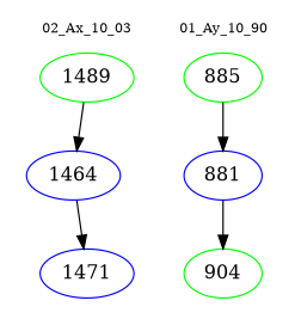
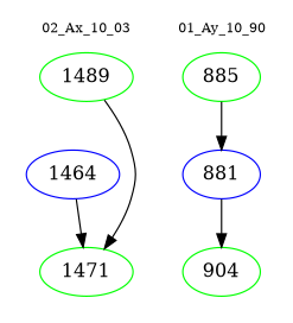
  digraph {
    node [color=green]
    edge [color=black]
    n1 [label=1489]
    n2 [color=blue label=1464]
-   n3 [color=blue label=1471]
+   n3 [label=1471]
    n4 [label=885]
    n5 [color=blue label=881]
    n6 [label=904]
    subgraph cluster_1 {
      color=white
      fontsize=10
      label="02_Ax_10_03"
      n1
      n2
      n3
    }
    subgraph cluster_2 {
      color=white
      fontsize=10
      label="01_Ay_10_90"
      n4
      n5
      n6
    }
-   n1 -> n2
+   n1 -> n3
    n2 -> n3
    n4 -> n5
    n5 -> n6
  }
